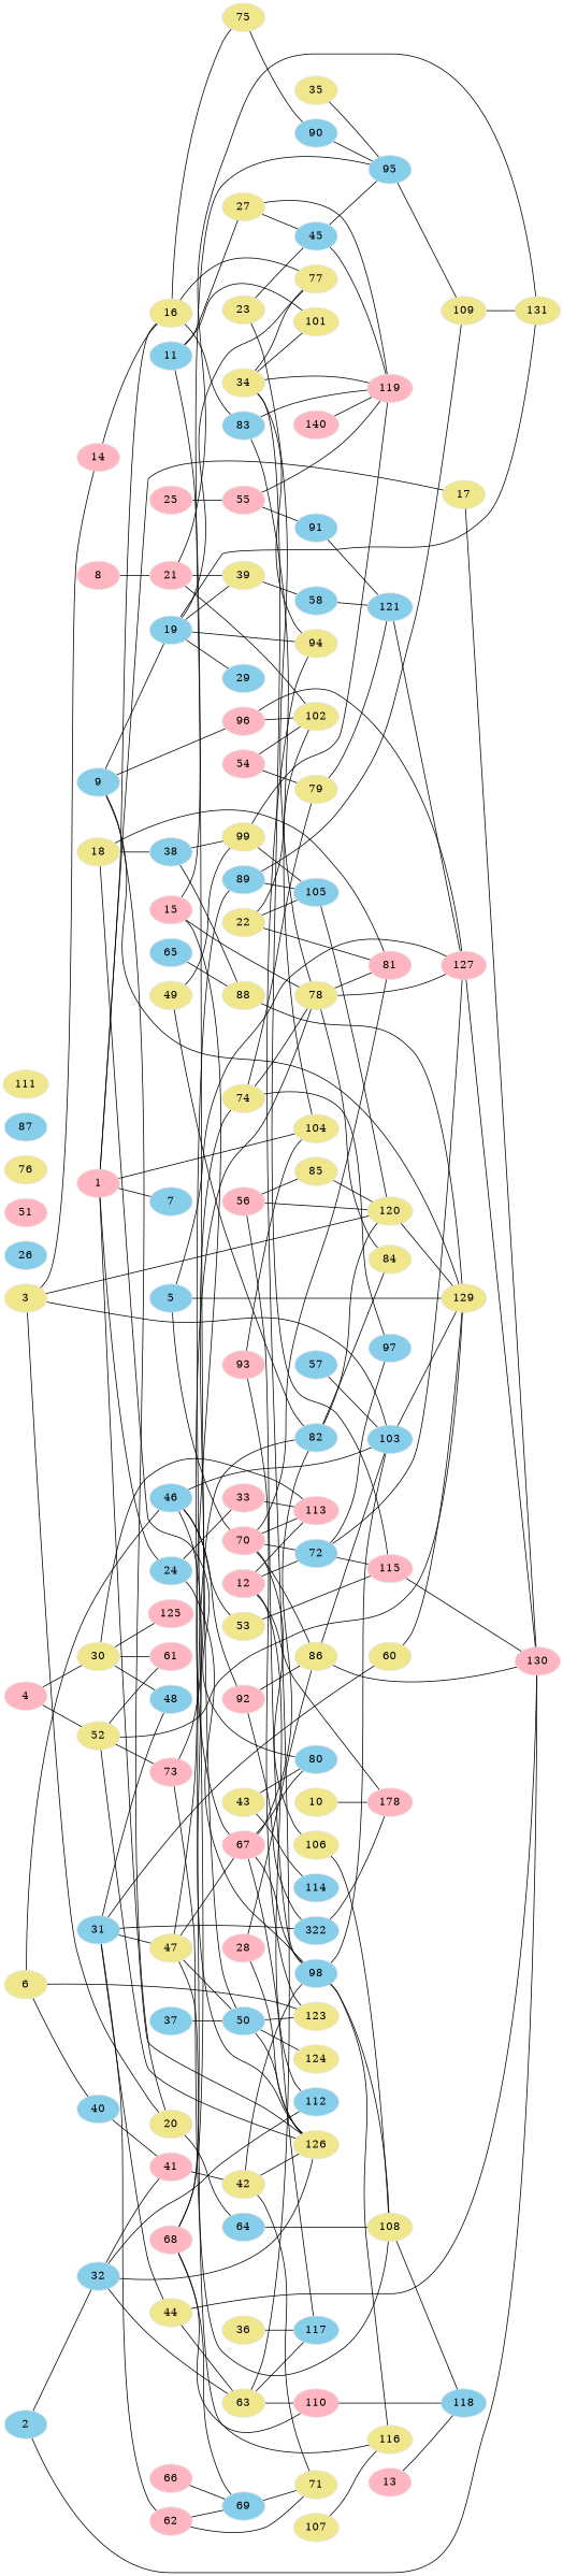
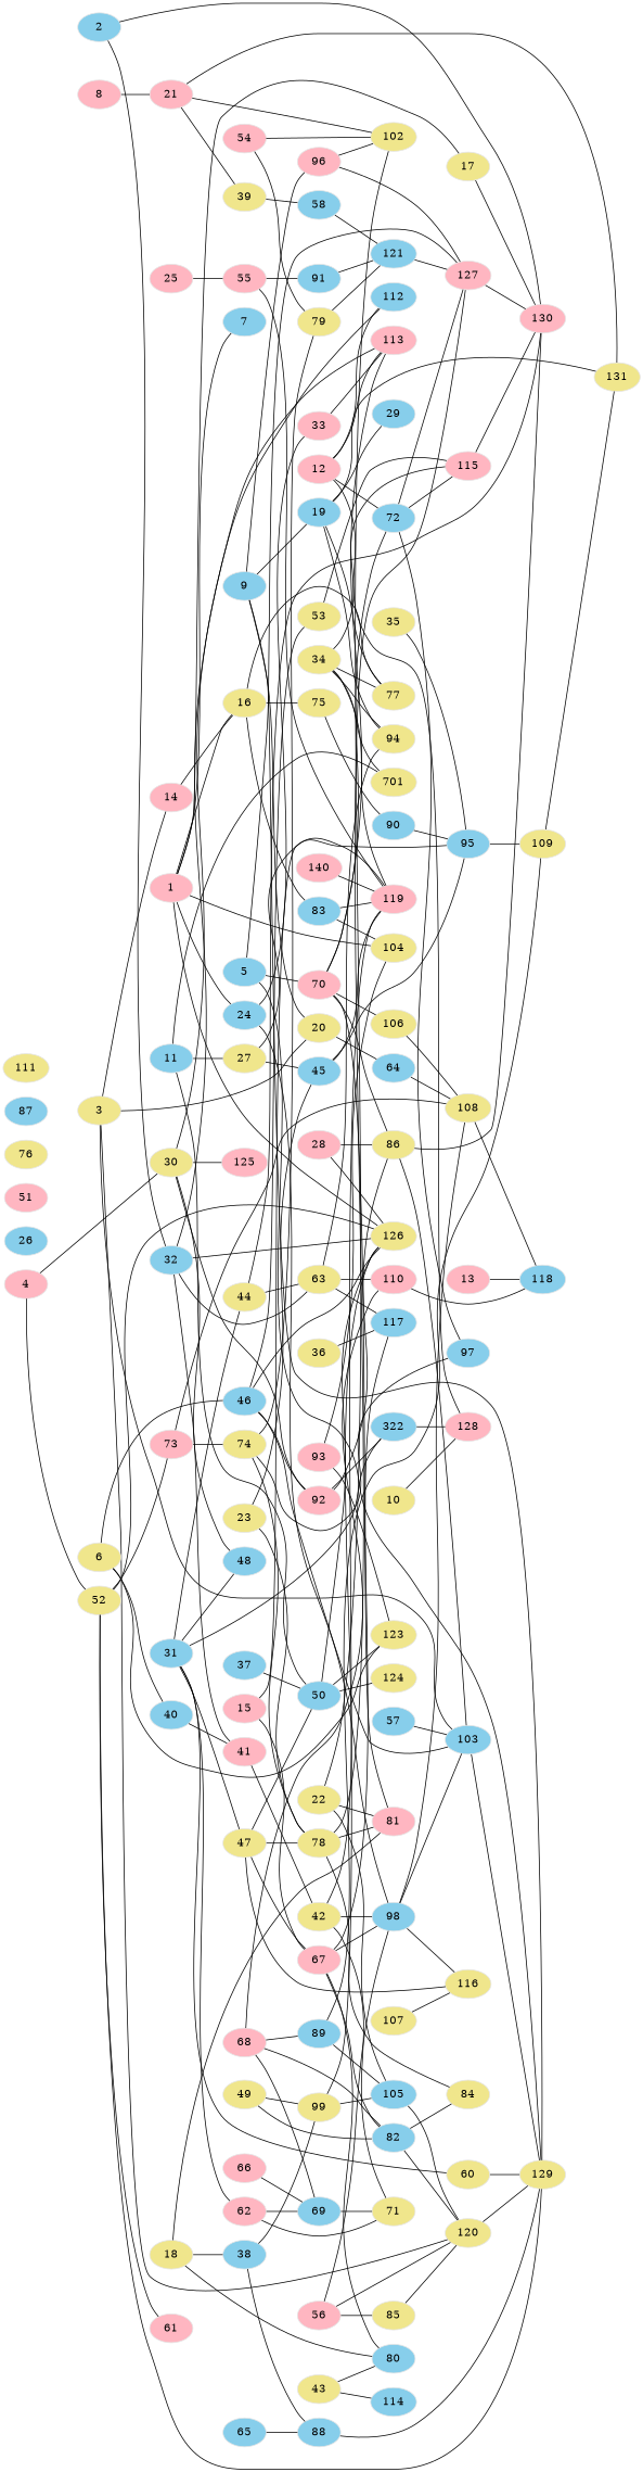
  graph {
    rankdir=LR
    node [color=gray90 fillcolor=khaki style=filled]
    1 [fillcolor=lightpink]
    7 [fillcolor=skyblue]
    16
    17
    24 [fillcolor=skyblue]
    104
    126
    75
    77
    83 [fillcolor=skyblue]
    130 [fillcolor=lightpink]
    33 [fillcolor=lightpink]
    98 [fillcolor=skyblue]
    86
    103 [fillcolor=skyblue]
    2 [fillcolor=skyblue]
    32 [fillcolor=skyblue]
    112 [fillcolor=skyblue]
    41 [fillcolor=lightpink]
    63
    14 [fillcolor=lightpink]
    3
    20
    120
    64 [fillcolor=skyblue]
    129
    4 [fillcolor=lightpink]
    30
    52
    113 [fillcolor=lightpink]
    48 [fillcolor=skyblue]
    61 [fillcolor=lightpink]
    125 [fillcolor=lightpink]
    73 [fillcolor=lightpink]
    5 [fillcolor=skyblue]
    70 [fillcolor=lightpink]
    127 [fillcolor=lightpink]
    72 [fillcolor=skyblue]
    81 [fillcolor=lightpink]
    106
    40 [fillcolor=skyblue]
    6
    46 [fillcolor=skyblue]
    123
    53
    92 [fillcolor=lightpink]
    8 [fillcolor=lightpink]
    21 [fillcolor=lightpink]
    39
    131
    102
    9 [fillcolor=skyblue]
    19 [fillcolor=skyblue]
    96 [fillcolor=lightpink]
    29 [fillcolor=skyblue]
    94
-   128 [fillcolor=lightpink label=178]
+   128 [fillcolor=lightpink]
    10
    11 [fillcolor=skyblue]
    27
    50 [fillcolor=skyblue]
-   101
+   101 [label=701]
    45 [fillcolor=skyblue]
    119 [fillcolor=lightpink]
    124
    12 [fillcolor=lightpink]
    115 [fillcolor=lightpink]
    97 [fillcolor=skyblue]
    13 [fillcolor=lightpink]
    118 [fillcolor=skyblue]
    15 [fillcolor=lightpink]
    67 [fillcolor=lightpink]
    78
    95 [fillcolor=skyblue]
    80 [fillcolor=skyblue]
    117 [fillcolor=skyblue]
    82 [fillcolor=skyblue]
    84
    109
    90 [fillcolor=skyblue]
    38 [fillcolor=skyblue]
    18
-   88
+   88 [fillcolor=skyblue]
    99
    58 [fillcolor=skyblue]
    108
    22
    105 [fillcolor=skyblue]
    23
    116
    25 [fillcolor=lightpink]
    55 [fillcolor=lightpink]
    91 [fillcolor=skyblue]
    26 [fillcolor=skyblue]
    28 [fillcolor=lightpink]
    31 [fillcolor=skyblue]
    44
    47
    60
    62 [fillcolor=lightpink]
    n101 [fillcolor=skyblue label=322]
    71
    69 [fillcolor=skyblue]
    42
    110 [fillcolor=lightpink]
    34
    35
    36
    37 [fillcolor=skyblue]
    121 [fillcolor=skyblue]
    43
    114 [fillcolor=skyblue]
    49
    51 [fillcolor=lightpink]
    74
    54 [fillcolor=lightpink]
    79
    56 [fillcolor=lightpink]
    85
    57 [fillcolor=skyblue]
    65 [fillcolor=skyblue]
    66 [fillcolor=lightpink]
    68 [fillcolor=lightpink]
    89 [fillcolor=skyblue]
    76
    87 [fillcolor=skyblue]
    93 [fillcolor=lightpink]
    n128 [fillcolor=lightpink label=140]
    107
    111
    1 -- 7
    1 -- 16
    1 -- 17
    1 -- 24
    1 -- 104
    1 -- 126
    16 -- 75
    16 -- 77
    16 -- 83
    17 -- 130
    24 -- 33
    24 -- 98
    75 -- 90
    83 -- 104
    83 -- 119
    33 -- 113
    98 -- 103
    98 -- 108
    98 -- 116
    86 -- 130
    86 -- 103
    103 -- 129
    2 -- 130
    2 -- 32
    32 -- 126
    32 -- 112
    32 -- 41
    32 -- 63
    41 -- 42
    63 -- 94
    63 -- 117
    63 -- 110
    14 -- 16
    3 -- 103
    3 -- 14
    3 -- 20
    3 -- 120
    20 -- 64
    120 -- 129
    64 -- 108
    4 -- 30
    4 -- 52
    30 -- 113
    30 -- 48
-   30 -- 61
+   30 -- 92
    30 -- 125
    52 -- 126
    52 -- 129
    52 -- 61
    52 -- 73
    73 -- 108
    73 -- 74
    5 -- 129
    5 -- 70
    5 -- 127
    70 -- 86
    70 -- 113
    70 -- 72
    70 -- 81
    70 -- 106
    127 -- 130
    72 -- 127
    72 -- 115
    72 -- 97
    106 -- 108
    40 -- 41
    6 -- 40
    6 -- 46
    6 -- 123
    46 -- 126
    46 -- 103
    46 -- 53
    46 -- 92
    53 -- 115
    92 -- 86
    92 -- n101
    8 -- 21
    21 -- 39
    21 -- 131
    21 -- 102
    39 -- 58
    9 -- 20
    9 -- 129
    9 -- 19
    9 -- 96
    19 -- 77
-   19 -- 39
    19 -- 131
    19 -- 29
    19 -- 94
    96 -- 127
    96 -- 102
    10 -- 128
    11 -- 27
    11 -- 50
    11 -- 101
    27 -- 45
    27 -- 119
    50 -- 126
    50 -- 123
    50 -- 124
    45 -- 119
    45 -- 95
    12 -- 112
    12 -- 113
    12 -- 72
    12 -- 128
    115 -- 130
    13 -- 118
    15 -- 67
-   15 -- 78
    15 -- 95
    67 -- 98
    67 -- 80
    67 -- 117
    67 -- 82
    78 -- 127
    78 -- 81
    78 -- 84
    95 -- 109
    82 -- 120
    82 -- 84
    109 -- 131
    90 -- 95
    38 -- 88
    38 -- 99
    18 -- 81
    18 -- 80
    18 -- 38
    88 -- 129
    99 -- 119
    99 -- 105
    58 -- 121
    108 -- 118
    22 -- 81
    22 -- 102
    22 -- 105
    105 -- 120
    23 -- 45
    23 -- 78
    25 -- 55
    55 -- 119
    55 -- 91
    91 -- 121
    28 -- 126
    28 -- 86
    31 -- 48
    31 -- 44
    31 -- 47
    31 -- 60
    31 -- 62
    31 -- n101
    44 -- 130
    44 -- 63
    47 -- 50
    47 -- 67
    47 -- 78
    47 -- 116
    60 -- 129
    62 -- 71
    62 -- 69
    n101 -- 128
    69 -- 71
    42 -- 126
    42 -- 98
    42 -- 71
    110 -- 118
    34 -- 77
    34 -- 94
    34 -- 101
    34 -- 119
    34 -- 115
    35 -- 95
    36 -- 117
    37 -- 50
    121 -- 127
    43 -- 80
    43 -- 114
    49 -- 82
    49 -- 99
    74 -- 97
    74 -- 78
    74 -- 79
    54 -- 102
    54 -- 79
    79 -- 121
    56 -- 98
    56 -- 120
    56 -- 85
    85 -- 120
    57 -- 103
    65 -- 88
    66 -- 69
    68 -- 82
    68 -- 69
    68 -- 110
    68 -- 89
    89 -- 109
    89 -- 105
    93 -- 104
    93 -- 123
    n128 -- 119
    107 -- 116
  }
